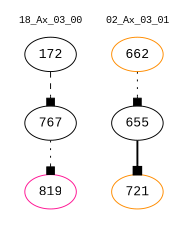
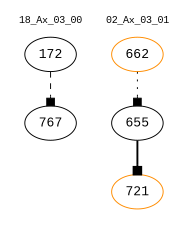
  digraph {
    fontname="Liberation Mono"
    node [color=black fontname="Liberation Mono"]
    edge [arrowhead=box color=black fontname="Liberation Mono" style=dotted]
    n1 [label=172]
    n2 [label=767]
-   n3 [color=deeppink label=819]
    n4 [color=darkorange label=662]
    n5 [label=655]
    n6 [color=darkorange label=721]
    subgraph cluster_1 {
      color=white
      fontsize=10
      label="18_Ax_03_00"
      n1
      n2
-     n3
    }
    subgraph cluster_2 {
      color=white
      fontsize=10
      label="02_Ax_03_01"
      n4
      n5
      n6
    }
    n1 -> n2 [style=dashed]
-   n2 -> n3
    n4 -> n5
    n5 -> n6 [style=bold]
  }
